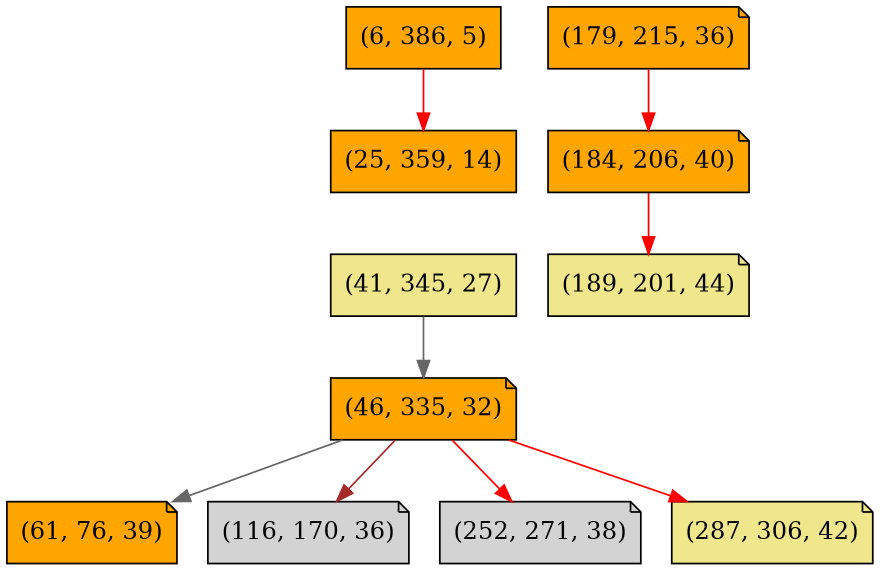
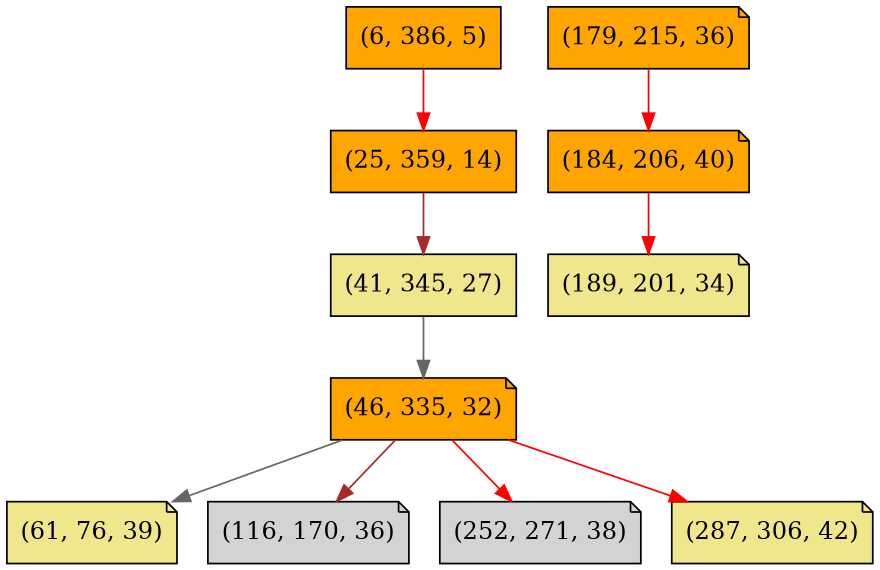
  digraph {
    node [fillcolor=orange shape=note style=filled]
    edge [color=red]
    "(6, 386, 5)" [shape=box]
    "(25, 359, 14)" [shape=box]
    n3 [fillcolor=khaki label="(41, 345, 27)" shape=box]
    "(46, 335, 32)"
-   "(61, 76, 39)"
+   "(61, 76, 39)" [fillcolor=khaki]
    "(116, 170, 36)" [fillcolor=lightgrey]
    "(252, 271, 38)" [fillcolor=lightgrey]
    "(287, 306, 42)" [fillcolor=khaki]
    "(179, 215, 36)"
    "(184, 206, 40)"
-   "(189, 201, 44)" [fillcolor=khaki]
+   "(189, 201, 44)" [fillcolor=khaki label="(189, 201, 34)"]
    "(6, 386, 5)" -> "(25, 359, 14)"
+   "(25, 359, 14)" -> n3 [color=brown]
    n3 -> "(46, 335, 32)" [color=gray40]
    "(46, 335, 32)" -> "(61, 76, 39)" [color=gray40]
    "(46, 335, 32)" -> "(116, 170, 36)" [color=brown]
    "(46, 335, 32)" -> "(252, 271, 38)"
    "(46, 335, 32)" -> "(287, 306, 42)"
    "(179, 215, 36)" -> "(184, 206, 40)"
    "(184, 206, 40)" -> "(189, 201, 44)"
  }
